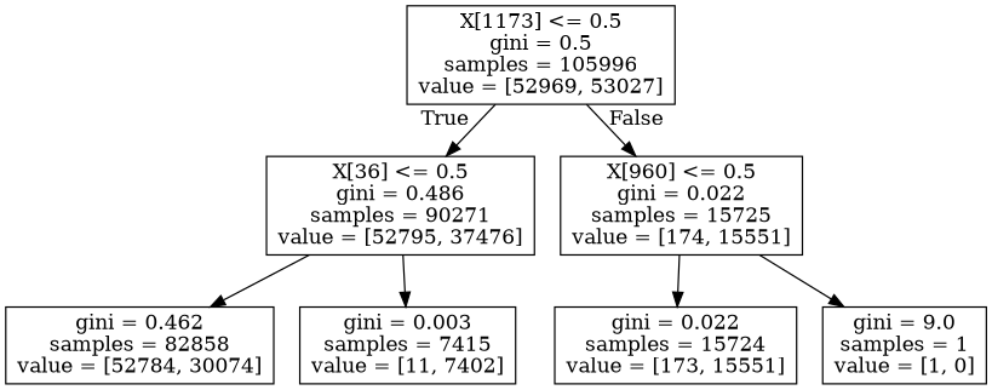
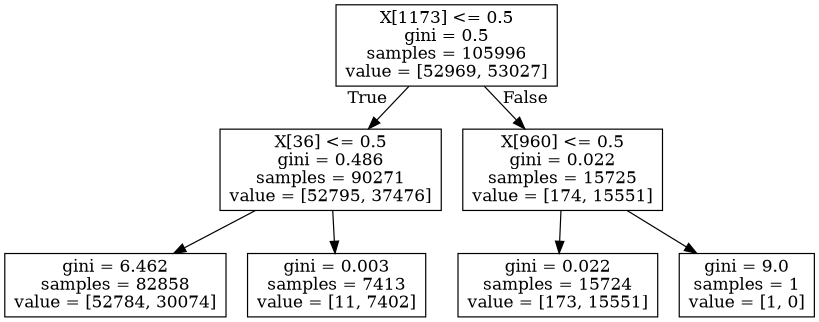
  digraph {
    node [shape=box]
    n1 [label="X[1173] <= 0.5\ngini = 0.5\nsamples = 105996\nvalue = [52969, 53027]"]
    n2 [label="X[36] <= 0.5\ngini = 0.486\nsamples = 90271\nvalue = [52795, 37476]"]
    n3 [label="X[960] <= 0.5\ngini = 0.022\nsamples = 15725\nvalue = [174, 15551]"]
-   n4 [label="gini = 0.462\nsamples = 82858\nvalue = [52784, 30074]"]
-   n5 [label="gini = 0.003\nsamples = 7415\nvalue = [11, 7402]"]
+   n4 [label="gini = 6.462\nsamples = 82858\nvalue = [52784, 30074]"]
+   n5 [label="gini = 0.003\nsamples = 7413\nvalue = [11, 7402]"]
    n6 [label="gini = 0.022\nsamples = 15724\nvalue = [173, 15551]"]
    n7 [label="gini = 9.0\nsamples = 1\nvalue = [1, 0]"]
    n1 -> n2 [headlabel=True labelangle=45 labeldistance=2.5]
    n1 -> n3 [headlabel=False labelangle=-45 labeldistance=2.5]
    n2 -> n4
    n2 -> n5
    n3 -> n6
    n3 -> n7
  }
